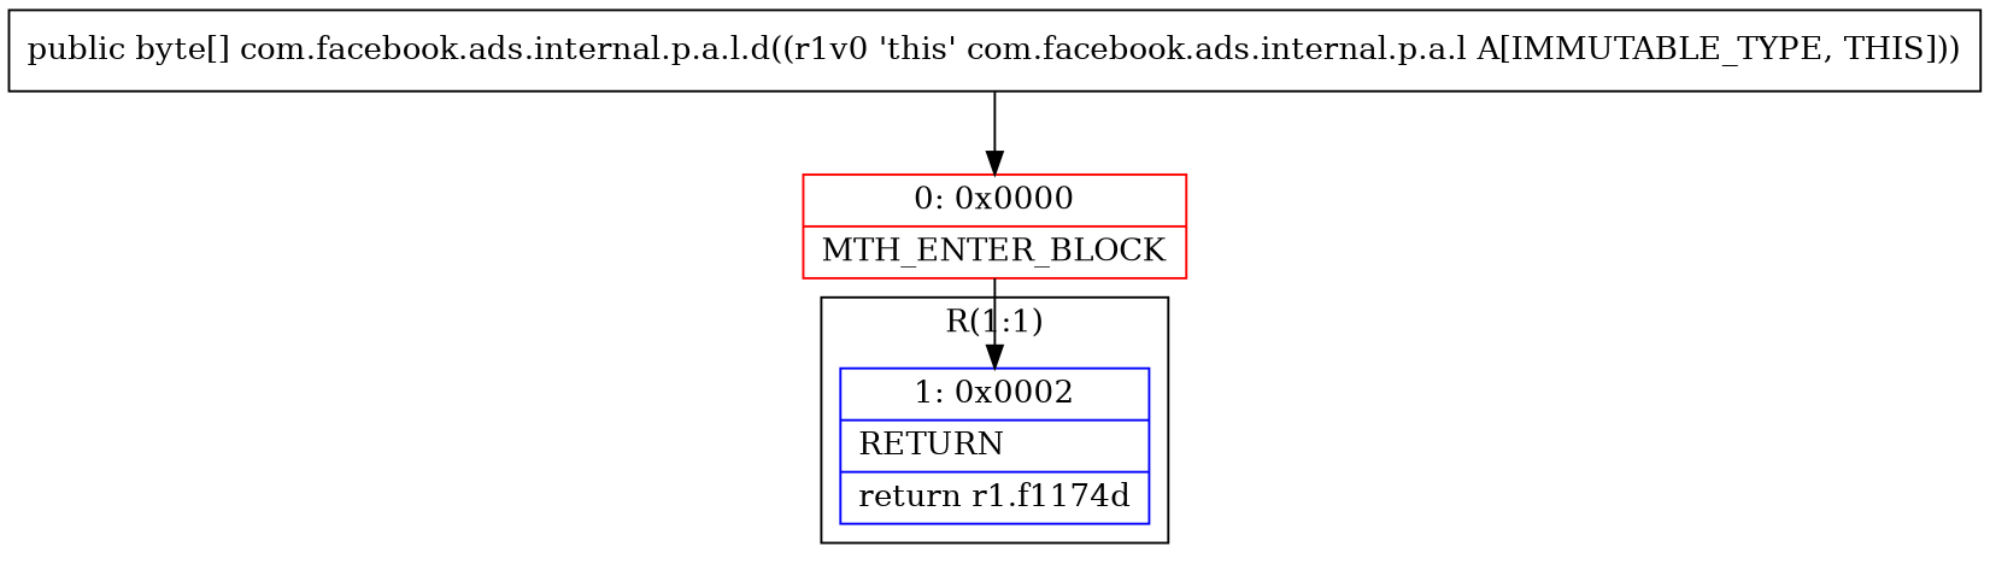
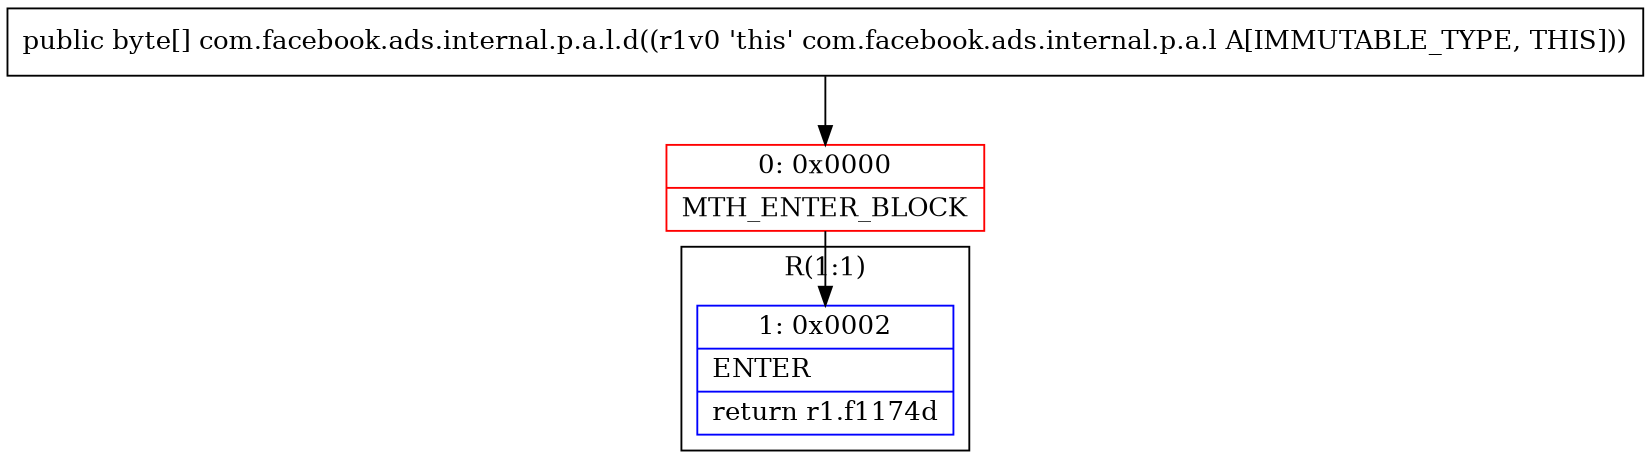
  digraph {
    node [shape=record]
-   n1 [color=blue label="{1\:\ 0x0002|RETURN\l|return r1.f1174d\l}"]
+   n1 [color=blue label="{1\:\ 0x0002|ENTER\l|return r1.f1174d\l}"]
    n2 [color=red label="{0\:\ 0x0000|MTH_ENTER_BLOCK\l}"]
    n3 [label="{public byte[] com.facebook.ads.internal.p.a.l.d((r1v0 'this' com.facebook.ads.internal.p.a.l A[IMMUTABLE_TYPE, THIS])) }"]
    subgraph cluster_1 {
      label="R(1:1)"
      n1
    }
    n2 -> n1
    n3 -> n2
  }
